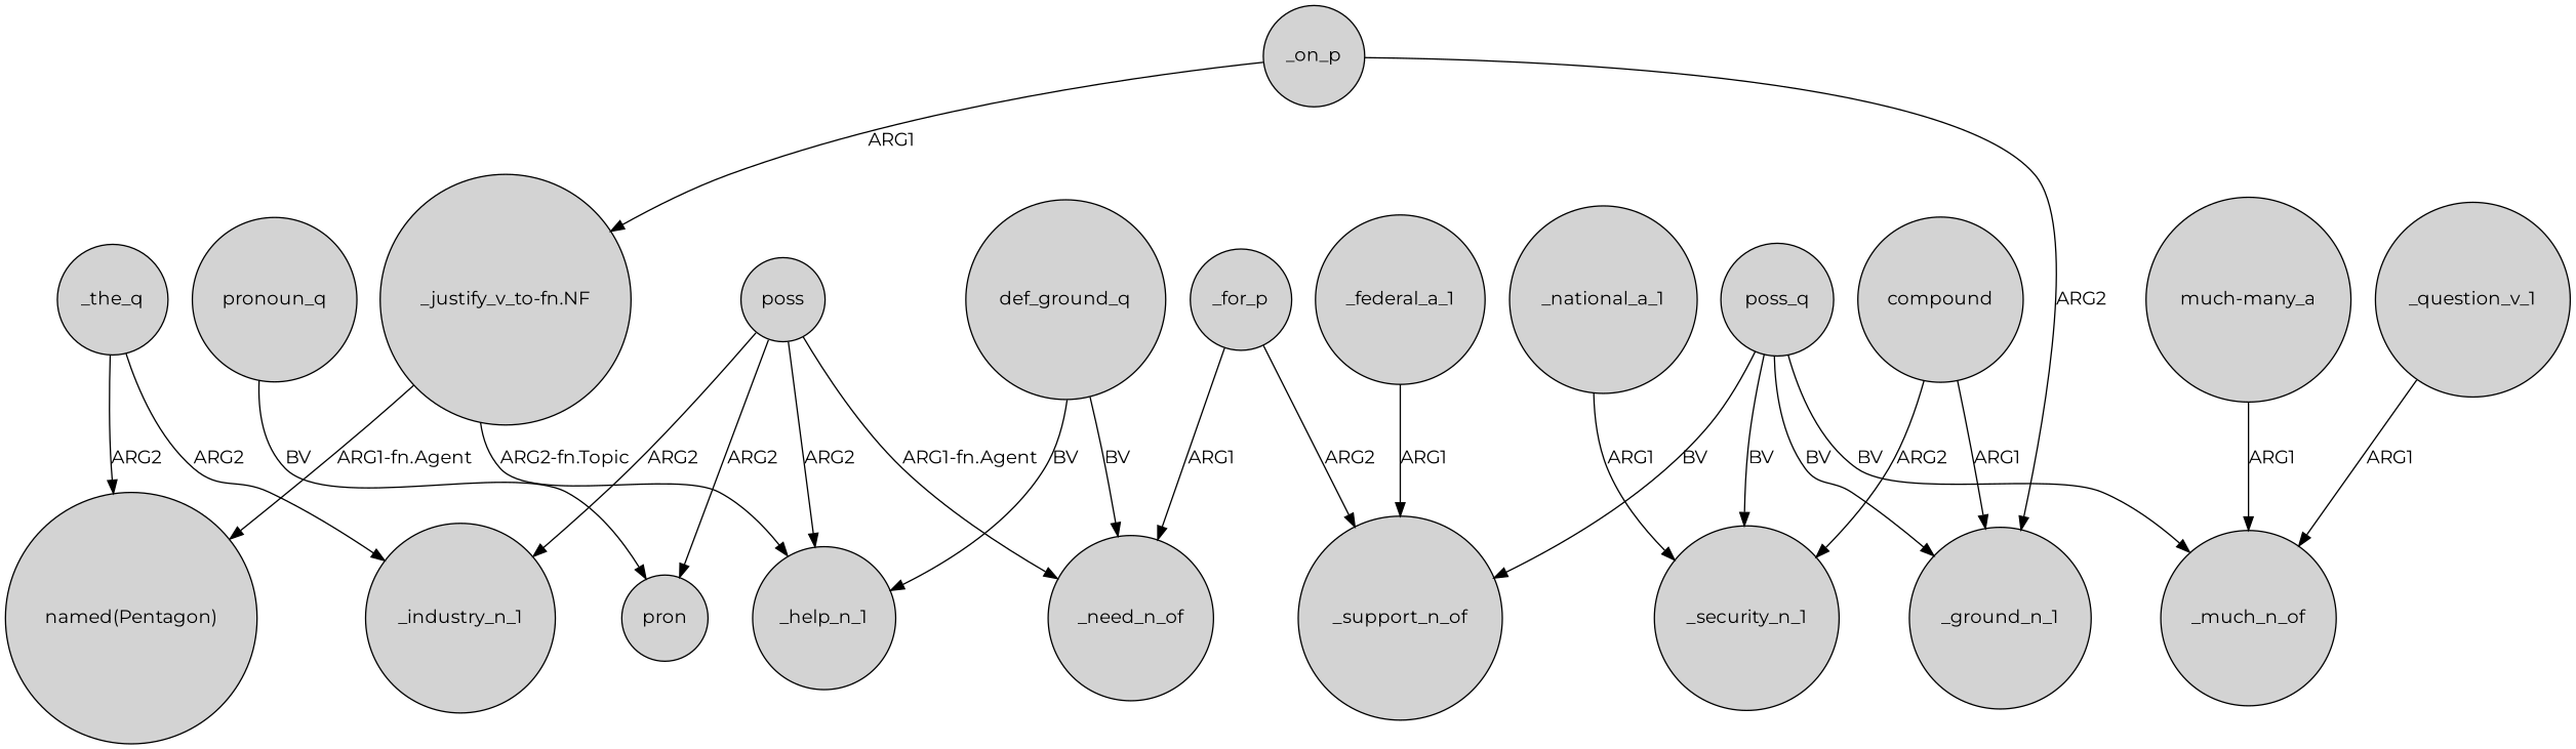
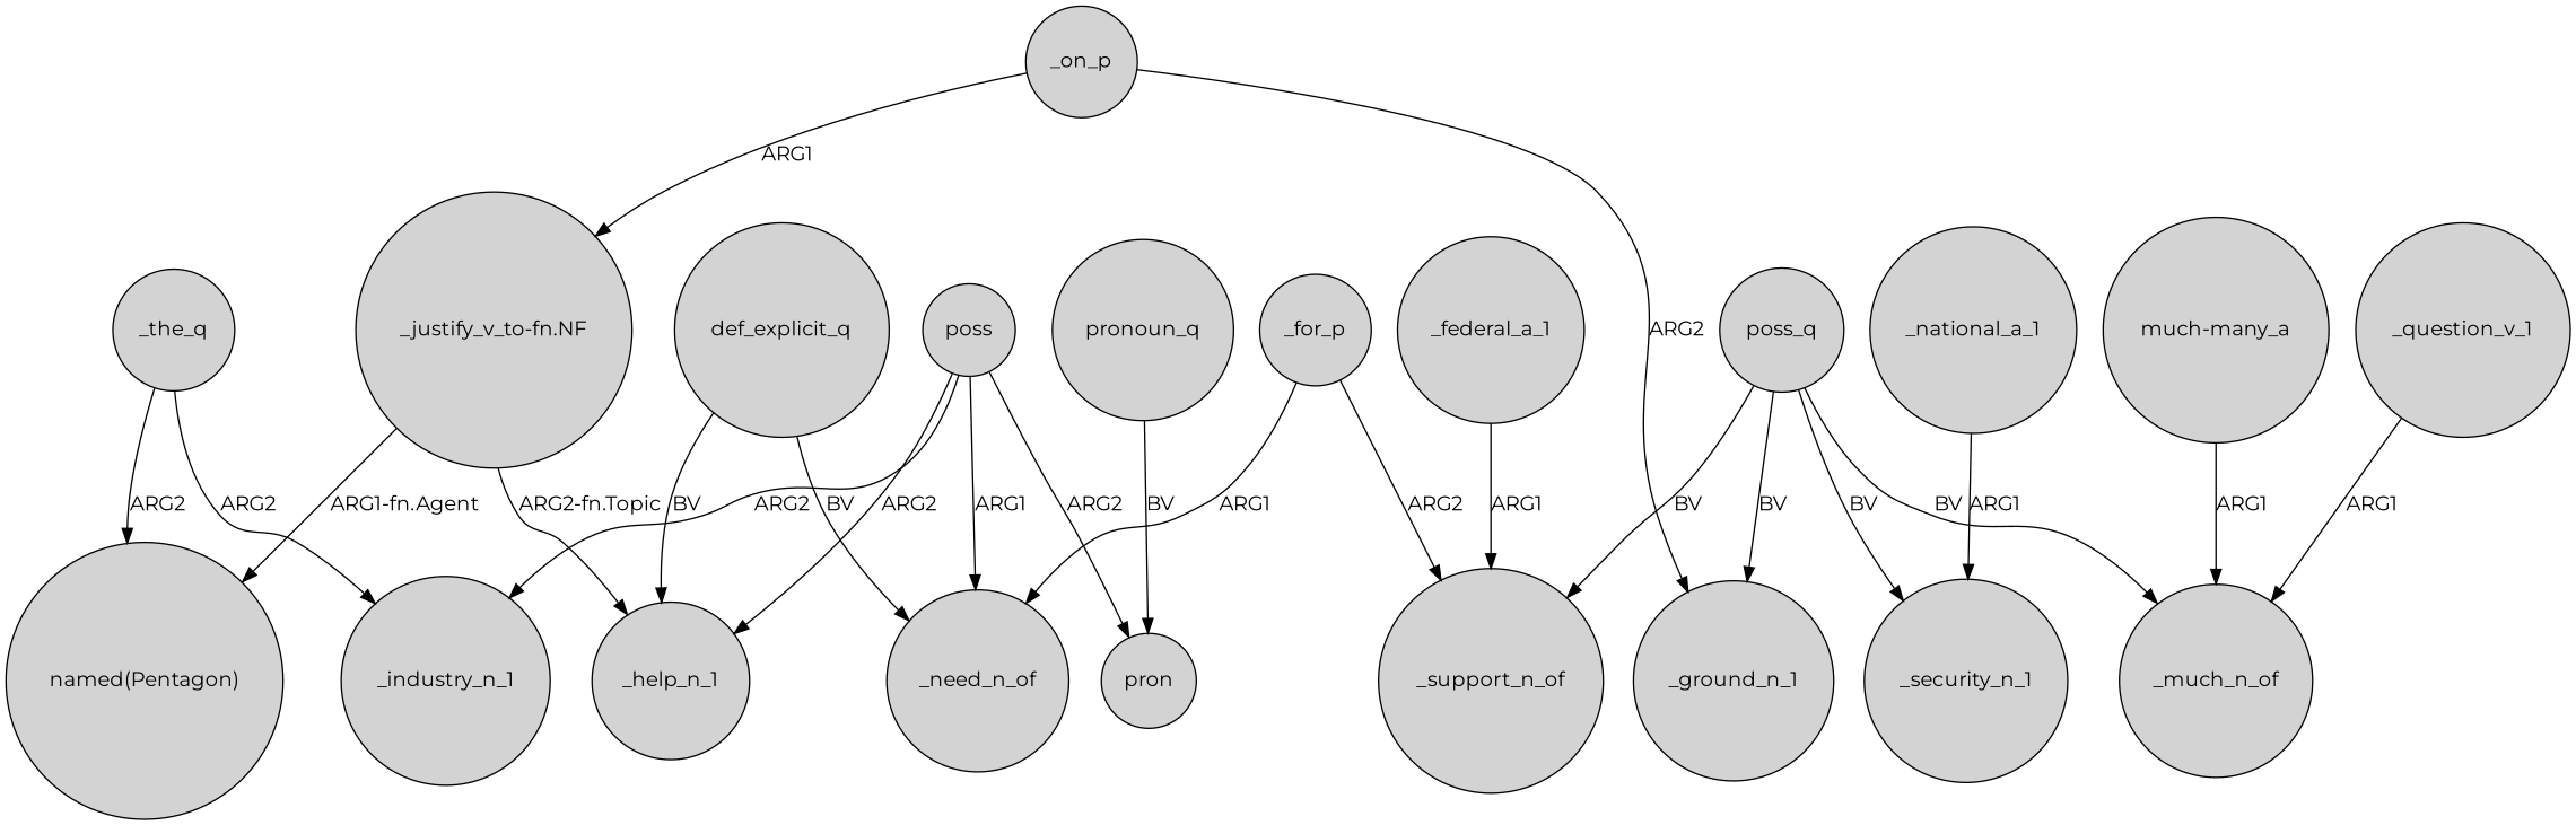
  digraph {
    fontname=Montserrat
    node [fontname=Montserrat shape=circle style=filled]
    edge [fontname=Montserrat]
    "_justify_v_to-fn.NF"
    "named(Pentagon)"
    _help_n_1
    poss
    pron
    _need_n_of
    _industry_n_1
    n8 [label=poss_q]
    _ground_n_1
    n10 [label=_much_n_of]
    _security_n_1
    _support_n_of
    _for_p
-   compound
    "much-many_a"
-   def_explicit_q [label=def_ground_q]
+   def_explicit_q
    _national_a_1
    _the_q
    _on_p
    _question_v_1
    pronoun_q
    _federal_a_1
    "_justify_v_to-fn.NF" -> "named(Pentagon)" [label="ARG1-fn.Agent"]
    "_justify_v_to-fn.NF" -> _help_n_1 [label="ARG2-fn.Topic"]
    poss -> _help_n_1 [label=ARG2]
    poss -> pron [label=ARG2]
-   poss -> _need_n_of [label="ARG1-fn.Agent"]
+   poss -> _need_n_of [label=ARG1]
    poss -> _industry_n_1 [label=ARG2]
    n8 -> _ground_n_1 [label=BV]
    n8 -> n10 [label=BV]
    n8 -> _security_n_1 [label=BV]
    n8 -> _support_n_of [label=BV]
    _for_p -> _need_n_of [label=ARG1]
    _for_p -> _support_n_of [label=ARG2]
-   compound -> _ground_n_1 [label=ARG1]
-   compound -> _security_n_1 [label=ARG2]
    "much-many_a" -> n10 [label=ARG1]
    def_explicit_q -> _help_n_1 [label=BV]
    def_explicit_q -> _need_n_of [label=BV]
    _national_a_1 -> _security_n_1 [label=ARG1]
    _the_q -> "named(Pentagon)" [label=ARG2]
    _the_q -> _industry_n_1 [label=ARG2]
    _on_p -> "_justify_v_to-fn.NF" [label=ARG1]
    _on_p -> _ground_n_1 [label=ARG2]
    _question_v_1 -> n10 [label=ARG1]
    pronoun_q -> pron [label=BV]
    _federal_a_1 -> _support_n_of [label=ARG1]
  }
